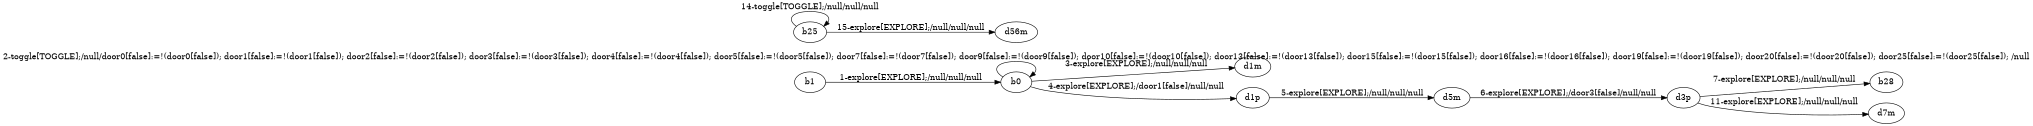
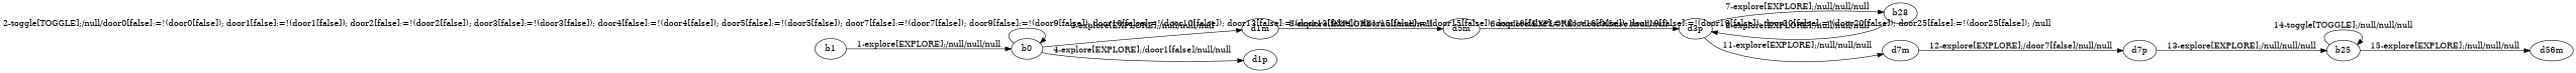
  digraph {
    rankdir=LR
    b1
    b0
    d1m
    d1p
    n5 [label=d5m]
    d3p
    b28
    d7m
+   d7p
    b25
    n11 [label=d56m]
    b1 -> b0 [label="1-explore[EXPLORE];/null/null/null"]
    b0 -> b0 [label="2-toggle[TOGGLE];/null/door0[false]:=!(door0[false]); door1[false]:=!(door1[false]); door2[false]:=!(door2[false]); door3[false]:=!(door3[false]); door4[false]:=!(door4[false]); door5[false]:=!(door5[false]); door7[false]:=!(door7[false]); door9[false]:=!(door9[false]); door10[false]:=!(door10[false]); door13[false]:=!(door13[false]); door15[false]:=!(door15[false]); door16[false]:=!(door16[false]); door19[false]:=!(door19[false]); door20[false]:=!(door20[false]); door25[false]:=!(door25[false]); /null"]
    b0 -> d1m [label="3-explore[EXPLORE];/null/null/null"]
    b0 -> d1p [label="4-explore[EXPLORE];/door1[false]/null/null"]
-   d1p -> n5 [label="5-explore[EXPLORE];/null/null/null"]
+   d1m -> n5 [label="5-explore[EXPLORE];/null/null/null"]
    n5 -> d3p [label="6-explore[EXPLORE];/door3[false]/null/null"]
    d3p -> b28 [label="7-explore[EXPLORE];/null/null/null"]
    d3p -> d7m [label="11-explore[EXPLORE];/null/null/null"]
+   b28 -> d3p [label="8-explore[EXPLORE];/null/null/null"]
+   d7m -> d7p [label="12-explore[EXPLORE];/door7[false]/null/null"]
+   d7p -> b25 [label="13-explore[EXPLORE];/null/null/null"]
    b25 -> b25 [label="14-toggle[TOGGLE];/null/null/null"]
    b25 -> n11 [label="15-explore[EXPLORE];/null/null/null"]
  }
